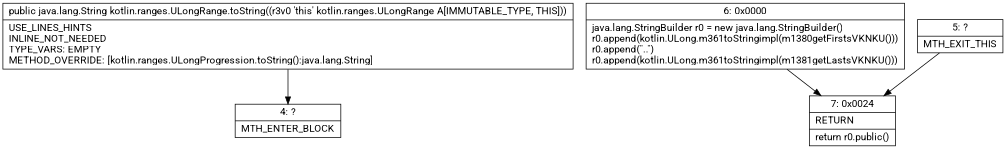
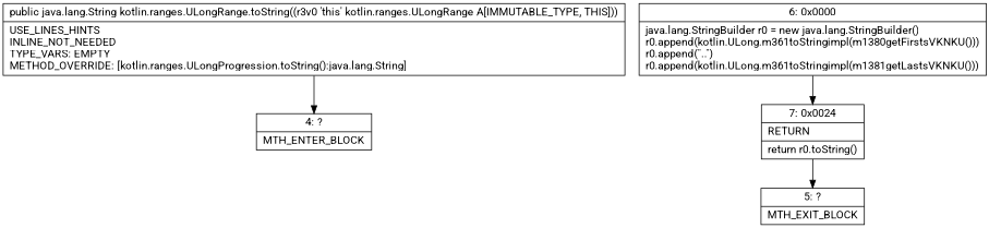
  digraph {
    fontname=Roboto
    node [fontname=Roboto shape=record]
    edge [fontname=Roboto]
    n1 [label="{4\:\ ?|MTH_ENTER_BLOCK\l}"]
    n2 [label="{6\:\ 0x0000|java.lang.StringBuilder r0 = new java.lang.StringBuilder()\lr0.append(kotlin.ULong.m361toStringimpl(m1380getFirstsVKNKU()))\lr0.append(\"..\")\lr0.append(kotlin.ULong.m361toStringimpl(m1381getLastsVKNKU()))\l}"]
-   n3 [label="{7\:\ 0x0024|RETURN\l|return r0.public()\l}"]
-   n4 [label="{5\:\ ?|MTH_EXIT_THIS\l}"]
+   n3 [label="{7\:\ 0x0024|RETURN\l|return r0.toString()\l}"]
+   n4 [label="{5\:\ ?|MTH_EXIT_BLOCK\l}"]
    n5 [label="{public java.lang.String kotlin.ranges.ULongRange.toString((r3v0 'this' kotlin.ranges.ULongRange A[IMMUTABLE_TYPE, THIS]))  | USE_LINES_HINTS\lINLINE_NOT_NEEDED\lTYPE_VARS: EMPTY\lMETHOD_OVERRIDE: [kotlin.ranges.ULongProgression.toString():java.lang.String]\l}"]
    n2 -> n3
-   n4 -> n3
+   n3 -> n4
    n5 -> n1
  }
